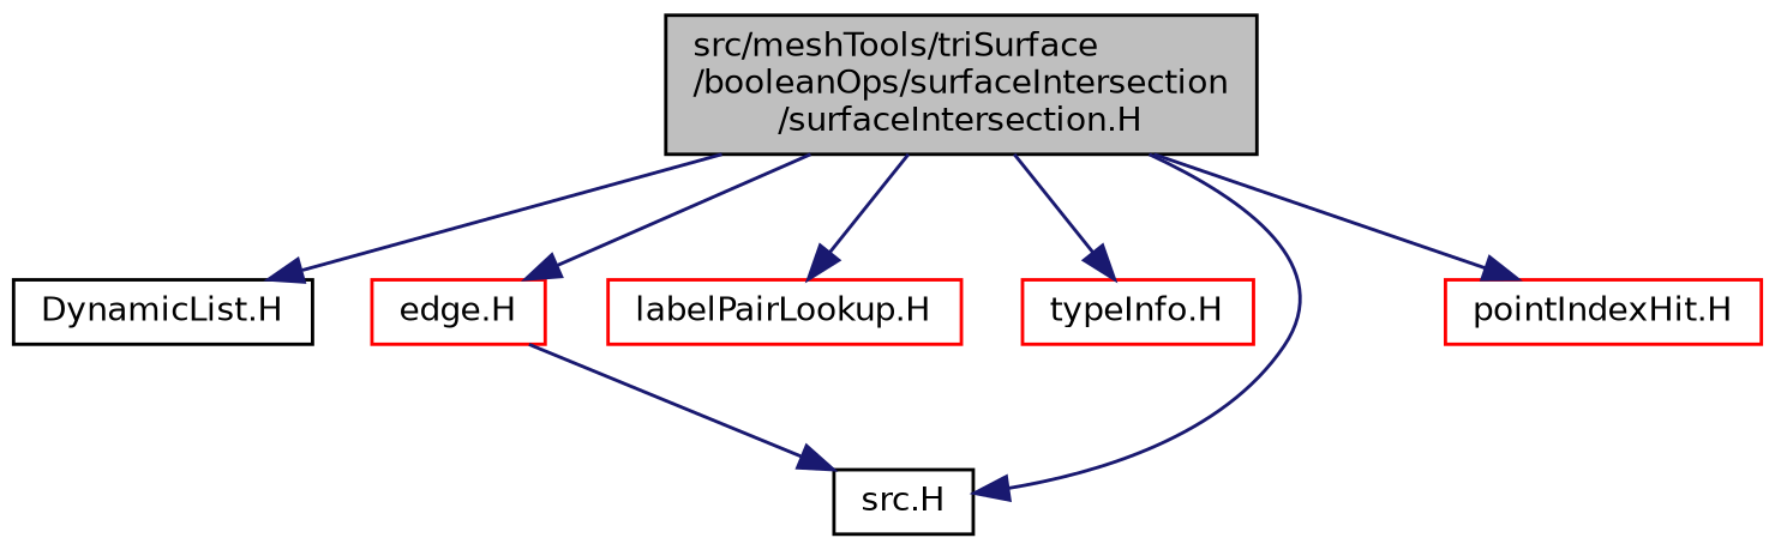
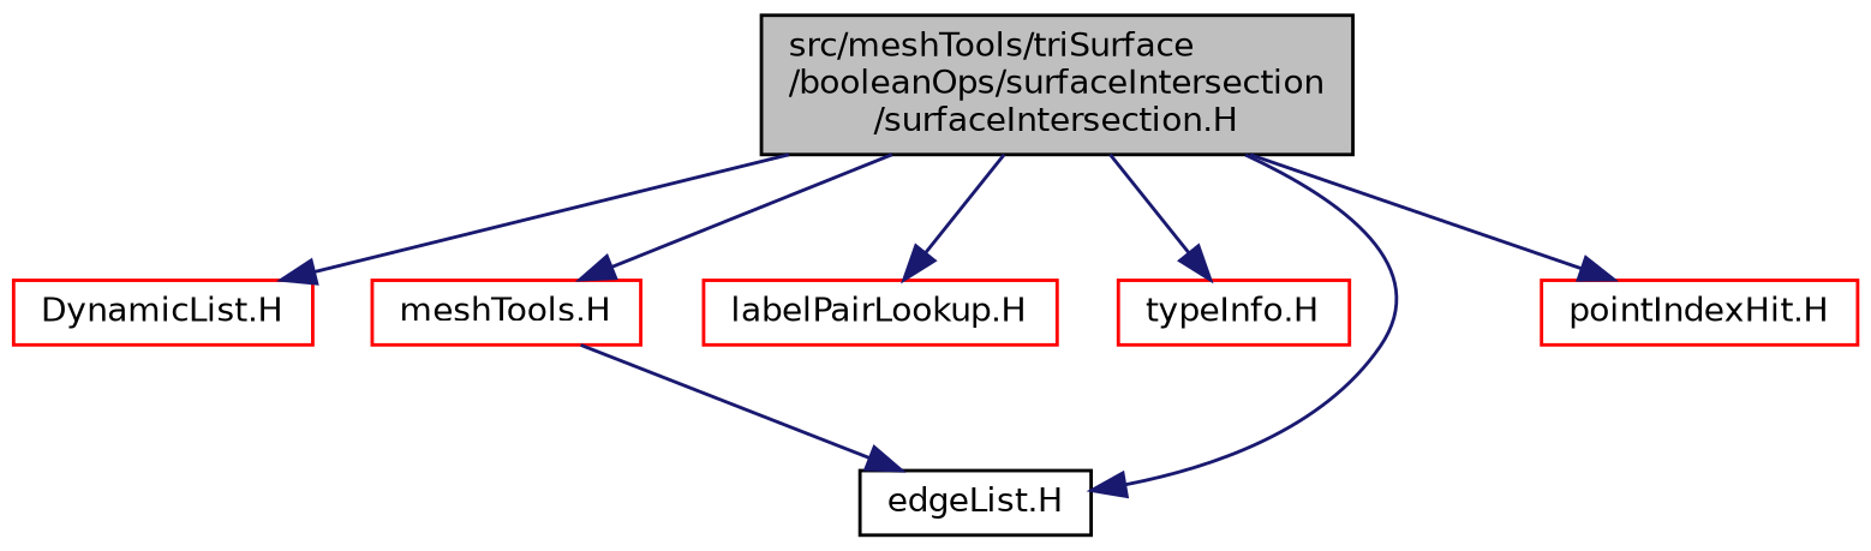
  digraph {
    node [color=red fontname=Helvetica fontsize=10 shape=record]
    edge [color=midnightblue fontname=Helvetica fontsize=10 labelfontname=Helvetica labelfontsize=10 style=solid]
    n1 [color=black fillcolor=grey75 fontcolor=black height=0.2 label="src/meshTools/triSurface\l/booleanOps/surfaceIntersection\l/surfaceIntersection.H" style=filled width=0.4]
-   n2 [color=black height=0.2 label="DynamicList.H" width=0.4]
-   n3 [height=0.2 label="edge.H" width=0.4]
+   n2 [height=0.2 label="DynamicList.H" width=0.4]
+   n3 [height=0.2 label="meshTools.H" width=0.4]
    n4 [height=0.2 label="labelPairLookup.H" width=0.4]
    n5 [height=0.2 label="typeInfo.H" width=0.4]
-   n6 [color=black height=0.2 label="src.H" width=0.4]
+   n6 [color=black height=0.2 label="edgeList.H" width=0.4]
    n7 [height=0.2 label="pointIndexHit.H" width=0.4]
    n1 -> n2
    n1 -> n3
    n1 -> n4
    n1 -> n5
    n1 -> n6
    n1 -> n7
    n3 -> n6
  }
